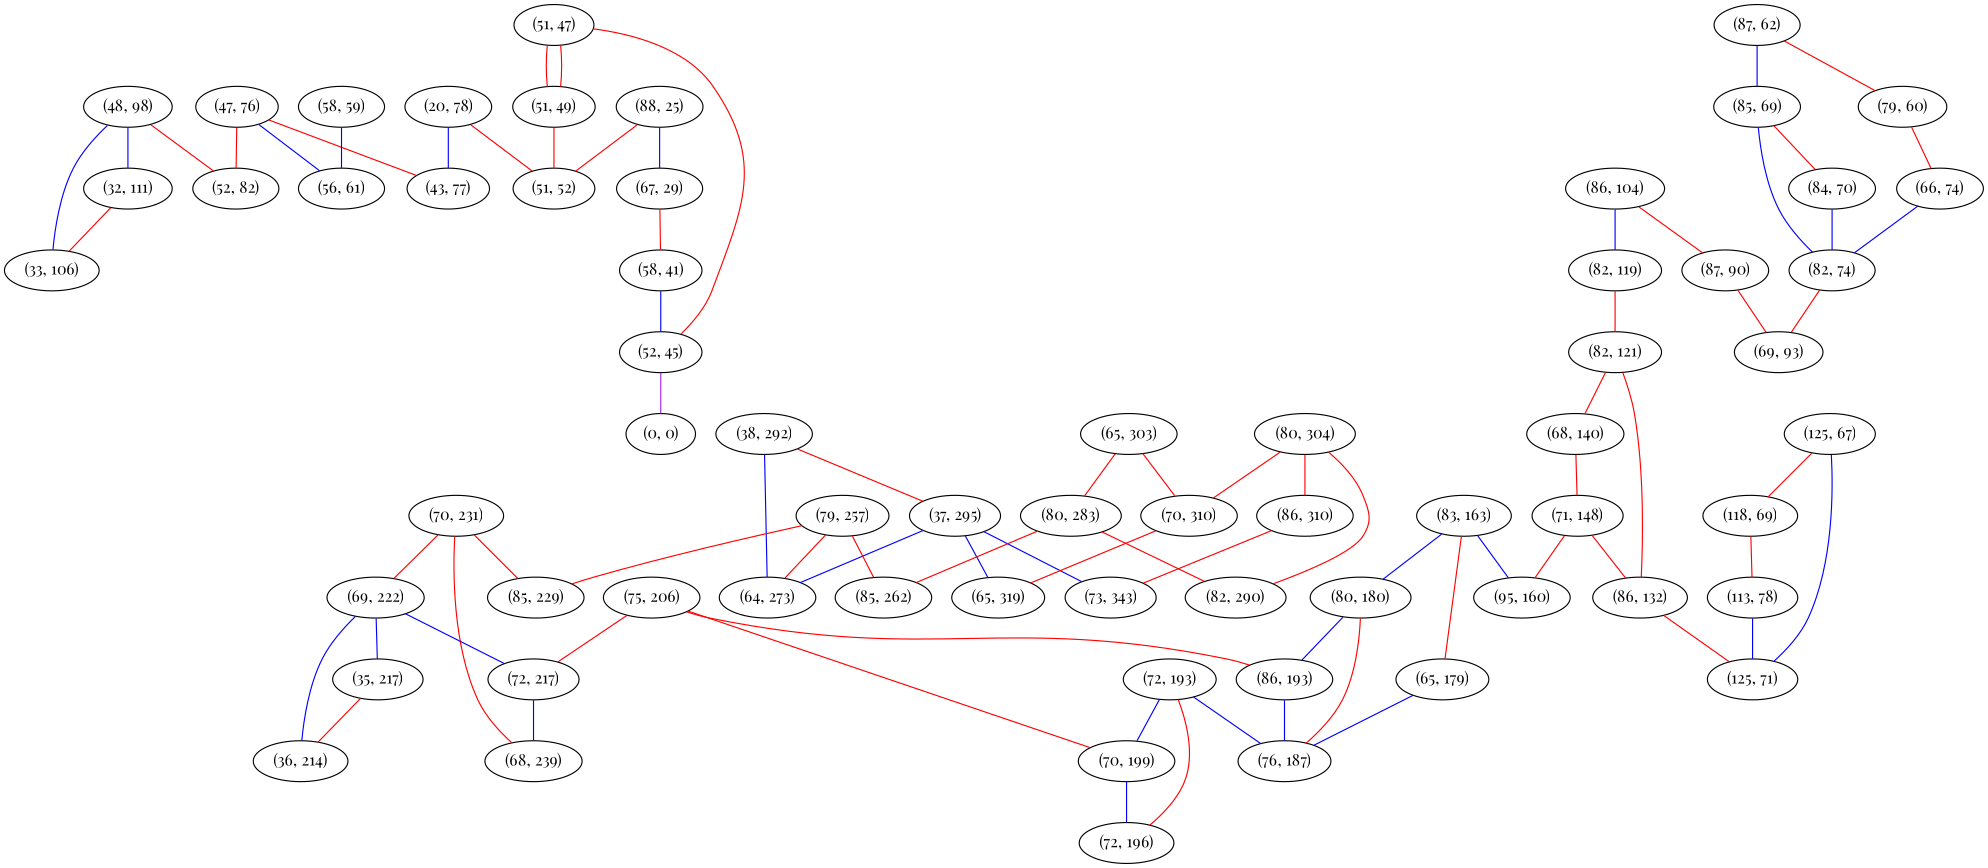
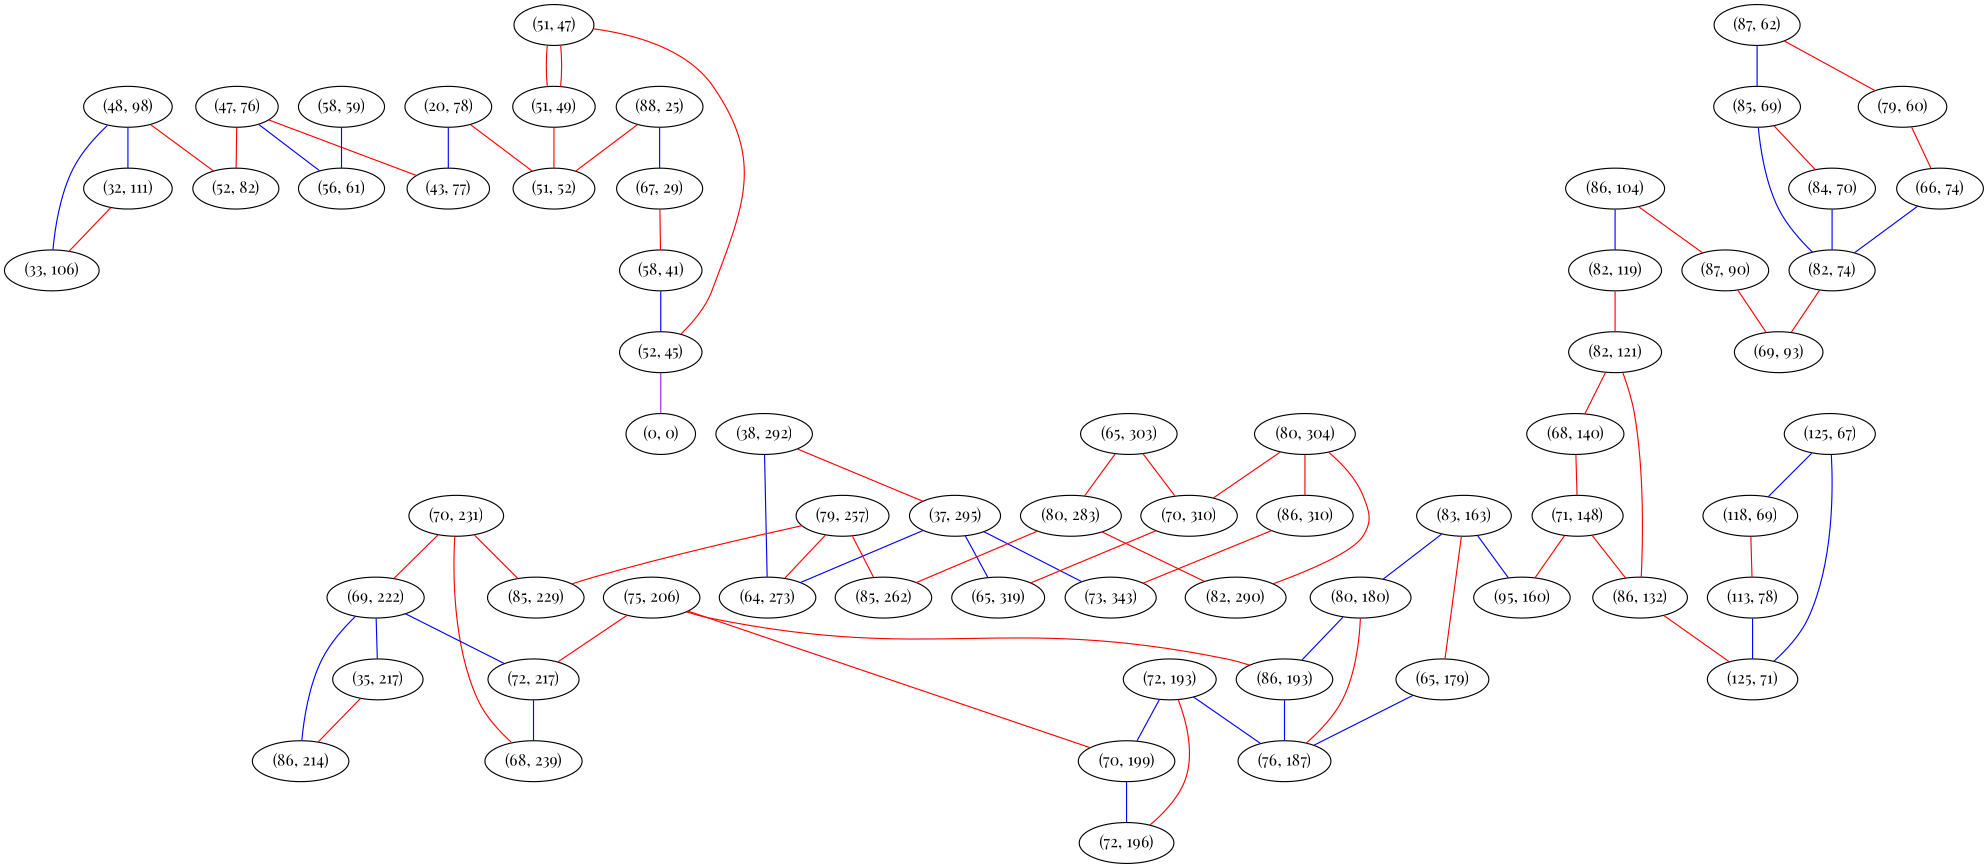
  graph {
    fontname="Playfair Display"
    node [fontname="Playfair Display"]
    edge [color=red fontname="Playfair Display" weight=1]
    "(47, 76)"
    "(52, 82)"
    "(43, 77)"
    "(56, 61)"
    "(38, 292)"
    "(37, 295)"
    "(64, 273)"
    "(73, 343)"
    "(65, 319)"
    "(87, 62)"
    "(79, 60)"
    "(85, 69)"
    "(66, 74)"
    "(84, 70)"
    "(82, 74)"
    "(58, 59)"
    "(70, 231)"
    "(69, 222)"
    "(85, 229)"
    n20 [label="(68, 239)"]
    "(72, 217)"
    "(35, 217)"
-   "(36, 214)"
+   "(36, 214)" [label="(86, 214)"]
    "(75, 206)"
    "(70, 199)"
    "(86, 193)"
    "(72, 196)"
    "(76, 187)"
    "(125, 67)"
    "(118, 69)"
    "(125, 71)"
    "(113, 78)"
    "(48, 98)"
    "(32, 111)"
    "(33, 106)"
    "(51, 47)"
    "(52, 45)"
    "(51, 49)"
    "(0, 0)"
    "(51, 52)"
    "(86, 104)"
    "(87, 90)"
    "(82, 119)"
    "(69, 93)"
    "(82, 121)"
    "(83, 163)"
    "(80, 180)"
    "(65, 179)"
    n49 [label="(95, 160)"]
    "(20, 78)"
    "(80, 304)"
    "(86, 310)"
    "(70, 310)"
    "(82, 290)"
    "(72, 193)"
    "(68, 140)"
    "(86, 132)"
    "(65, 303)"
    "(80, 283)"
    "(85, 262)"
    "(88, 25)"
    "(67, 29)"
    n63 [label="(58, 41)"]
    "(71, 148)"
    "(79, 257)"
    "(47, 76)" -- "(52, 82)"
    "(47, 76)" -- "(43, 77)"
    "(47, 76)" -- "(56, 61)" [color=blue]
    "(38, 292)" -- "(37, 295)"
    "(38, 292)" -- "(64, 273)" [color=blue weight=3]
    "(37, 295)" -- "(64, 273)" [color=blue weight=3]
    "(37, 295)" -- "(73, 343)" [color=blue weight=3]
    "(37, 295)" -- "(65, 319)" [color=blue weight=3]
    "(87, 62)" -- "(79, 60)"
    "(87, 62)" -- "(85, 69)" [color=blue weight=3]
    "(79, 60)" -- "(66, 74)"
    "(85, 69)" -- "(84, 70)"
    "(85, 69)" -- "(82, 74)" [color=blue weight=3]
    "(66, 74)" -- "(82, 74)" [color=blue weight=3]
    "(84, 70)" -- "(82, 74)" [color=blue weight=3]
    "(82, 74)" -- "(69, 93)"
    "(58, 59)" -- "(56, 61)" [color=blue weight=3]
    "(70, 231)" -- "(69, 222)"
    "(70, 231)" -- "(85, 229)"
    "(70, 231)" -- n20
    "(69, 222)" -- "(72, 217)" [color=blue weight=3]
    "(69, 222)" -- "(35, 217)" [color=blue weight=3]
    "(69, 222)" -- "(36, 214)" [color=blue weight=3]
    "(72, 217)" -- n20 [color=blue weight=3]
    "(35, 217)" -- "(36, 214)"
    "(75, 206)" -- "(72, 217)"
    "(75, 206)" -- "(70, 199)"
    "(75, 206)" -- "(86, 193)"
    "(70, 199)" -- "(72, 196)" [color=blue weight=3]
    "(86, 193)" -- "(76, 187)" [color=blue weight=3]
-   "(125, 67)" -- "(118, 69)"
+   "(125, 67)" -- "(118, 69)" [color=blue]
    "(125, 67)" -- "(125, 71)" [color=blue weight=3]
    "(118, 69)" -- "(113, 78)"
    "(113, 78)" -- "(125, 71)" [color=blue weight=3]
    "(48, 98)" -- "(52, 82)"
    "(48, 98)" -- "(32, 111)" [color=blue weight=3]
    "(48, 98)" -- "(33, 106)" [color=blue weight=3]
    "(32, 111)" -- "(33, 106)"
    "(51, 47)" -- "(52, 45)"
    "(51, 47)" -- "(51, 49)"
    "(51, 47)" -- "(51, 49)"
    "(52, 45)" -- "(0, 0)" [color=purple weight=4]
    "(51, 49)" -- "(51, 52)"
    "(86, 104)" -- "(87, 90)"
    "(86, 104)" -- "(82, 119)" [color=blue weight=3]
    "(87, 90)" -- "(69, 93)"
    "(82, 119)" -- "(82, 121)"
    "(82, 121)" -- "(68, 140)"
    "(82, 121)" -- "(86, 132)"
    "(83, 163)" -- "(80, 180)" [color=blue weight=3]
    "(83, 163)" -- "(65, 179)"
    "(83, 163)" -- n49 [color=blue weight=3]
    "(80, 180)" -- "(86, 193)" [color=blue weight=3]
    "(80, 180)" -- "(76, 187)"
    "(65, 179)" -- "(76, 187)" [color=blue weight=3]
    "(20, 78)" -- "(43, 77)" [color=blue weight=3]
    "(20, 78)" -- "(51, 52)"
    "(80, 304)" -- "(86, 310)"
    "(80, 304)" -- "(70, 310)"
    "(80, 304)" -- "(82, 290)"
    "(86, 310)" -- "(73, 343)"
    "(70, 310)" -- "(65, 319)"
    "(72, 193)" -- "(70, 199)" [color=blue weight=3]
    "(72, 193)" -- "(72, 196)"
    "(72, 193)" -- "(76, 187)" [color=blue weight=3]
    "(68, 140)" -- "(71, 148)"
    "(86, 132)" -- "(125, 71)"
    "(65, 303)" -- "(70, 310)"
    "(65, 303)" -- "(80, 283)"
    "(80, 283)" -- "(82, 290)"
    "(80, 283)" -- "(85, 262)"
    "(88, 25)" -- "(51, 52)"
    "(88, 25)" -- "(67, 29)" [color=blue weight=3]
    "(67, 29)" -- n63
    n63 -- "(52, 45)" [color=blue weight=3]
    "(71, 148)" -- n49
    "(71, 148)" -- "(86, 132)"
    "(79, 257)" -- "(64, 273)"
    "(79, 257)" -- "(85, 229)"
    "(79, 257)" -- "(85, 262)"
  }
